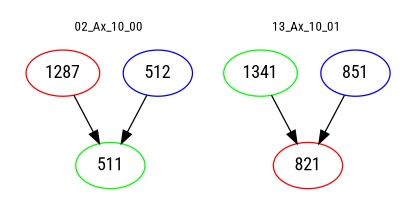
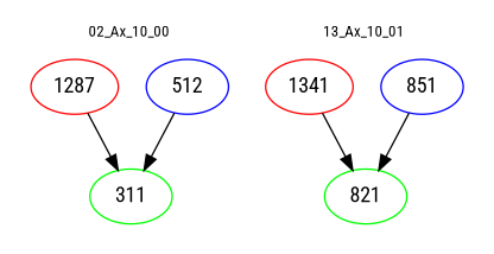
  digraph {
    fontname="Roboto Condensed"
    node [color=blue fontname="Roboto Condensed"]
    edge [color=black fontname="Roboto Condensed"]
    n1 [label=512]
-   n2 [color=green label=511]
+   n2 [color=green label=311]
    n3 [color=red label=1287]
    n4 [label=851]
-   n5 [color=red label=821]
-   n6 [color=green label=1341]
+   n5 [color=green label=821]
+   n6 [color=red label=1341]
    subgraph cluster_1 {
      color=white
      fontsize=10
      label="02_Ax_10_00"
      n1
      n2
      n3
    }
    subgraph cluster_2 {
      color=white
      fontsize=10
      label="13_Ax_10_01"
      n4
      n5
      n6
    }
    n1 -> n2
    n3 -> n2
    n4 -> n5
    n6 -> n5
  }
